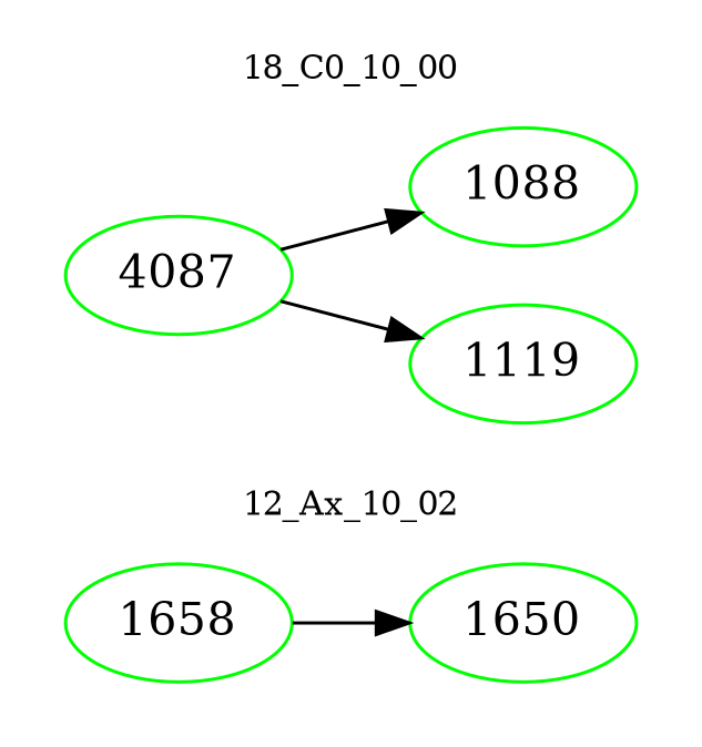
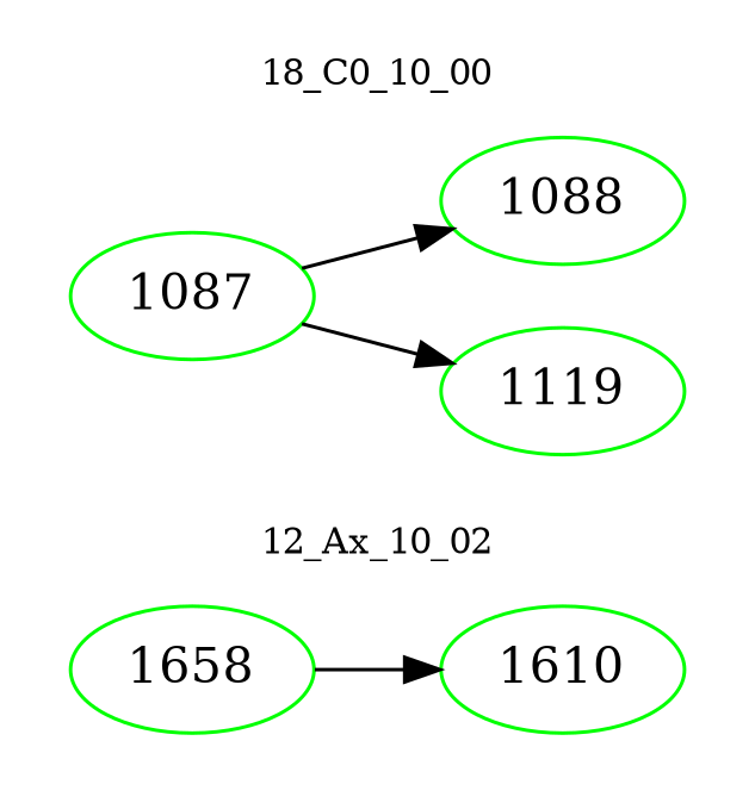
  digraph {
    rankdir=LR
    node [color=green]
    edge [color=black]
    n1 [label=1658]
-   n2 [label=1650]
-   n3 [label=4087]
+   n2 [label=1610]
+   n3 [label=1087]
    n4 [label=1119]
    n5 [label=1088]
    subgraph cluster_1 {
      color=white
      fontsize=10
      label="12_Ax_10_02"
      n1
      n2
    }
    subgraph cluster_2 {
      color=white
      fontsize=10
      label="18_C0_10_00"
      n3
      n4
      n5
    }
    n1 -> n2
    n3 -> n4
    n3 -> n5
  }
